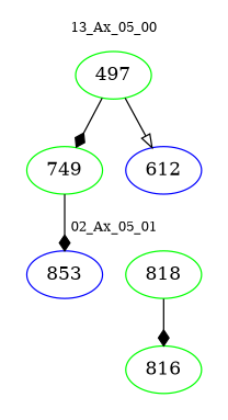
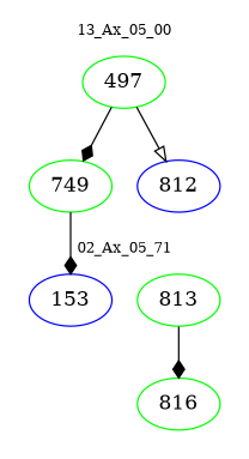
  digraph {
    node [color=green]
    edge [arrowhead=diamond color=black]
-   n1 [label=818]
+   n1 [label=813]
    n2 [label=816]
-   n3 [color=blue label=853]
+   n3 [color=blue label=153]
    n4 [label=497]
    n5 [label=749]
-   n6 [color=blue label=612]
+   n6 [color=blue label=812]
    subgraph cluster_1 {
      color=white
      fontsize=10
-     label="02_Ax_05_01"
+     label="02_Ax_05_71"
      n1
      n2
      n3
    }
    subgraph cluster_2 {
      color=white
      fontsize=10
      label="13_Ax_05_00"
      n4
      n5
      n6
    }
    n1 -> n2
    n4 -> n5
    n4 -> n6 [arrowhead=onormal]
    n5 -> n3
  }
